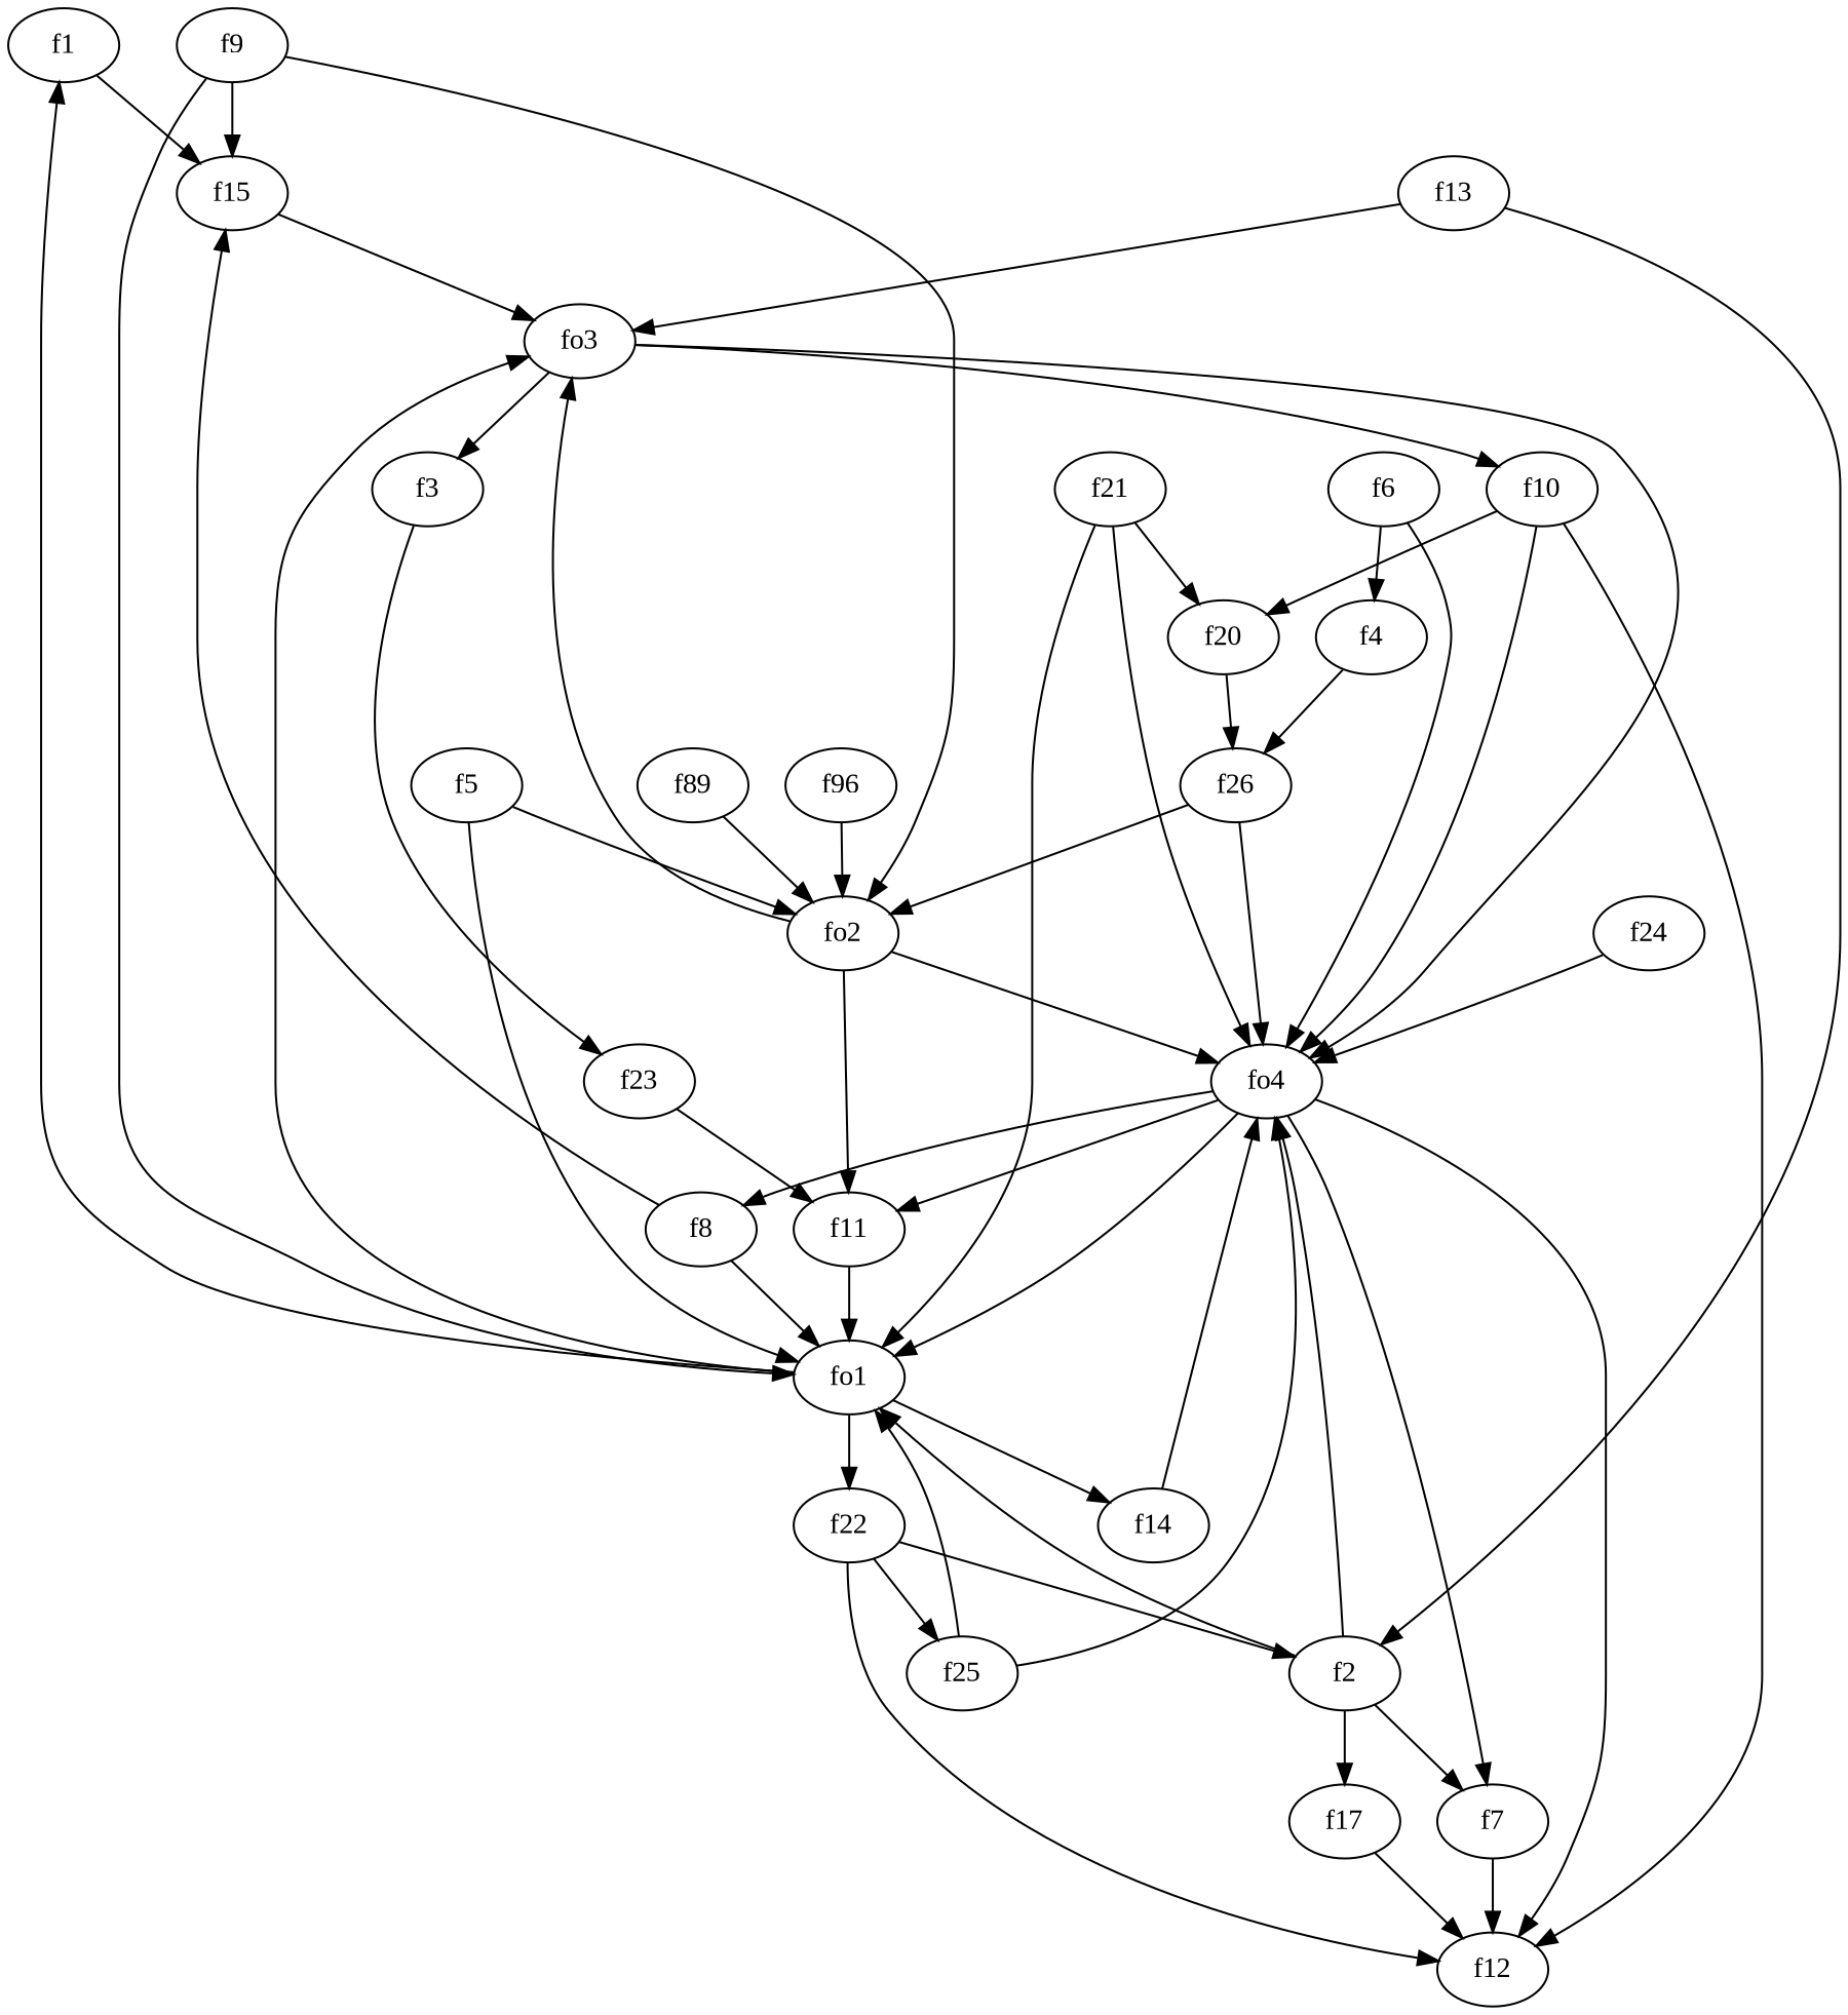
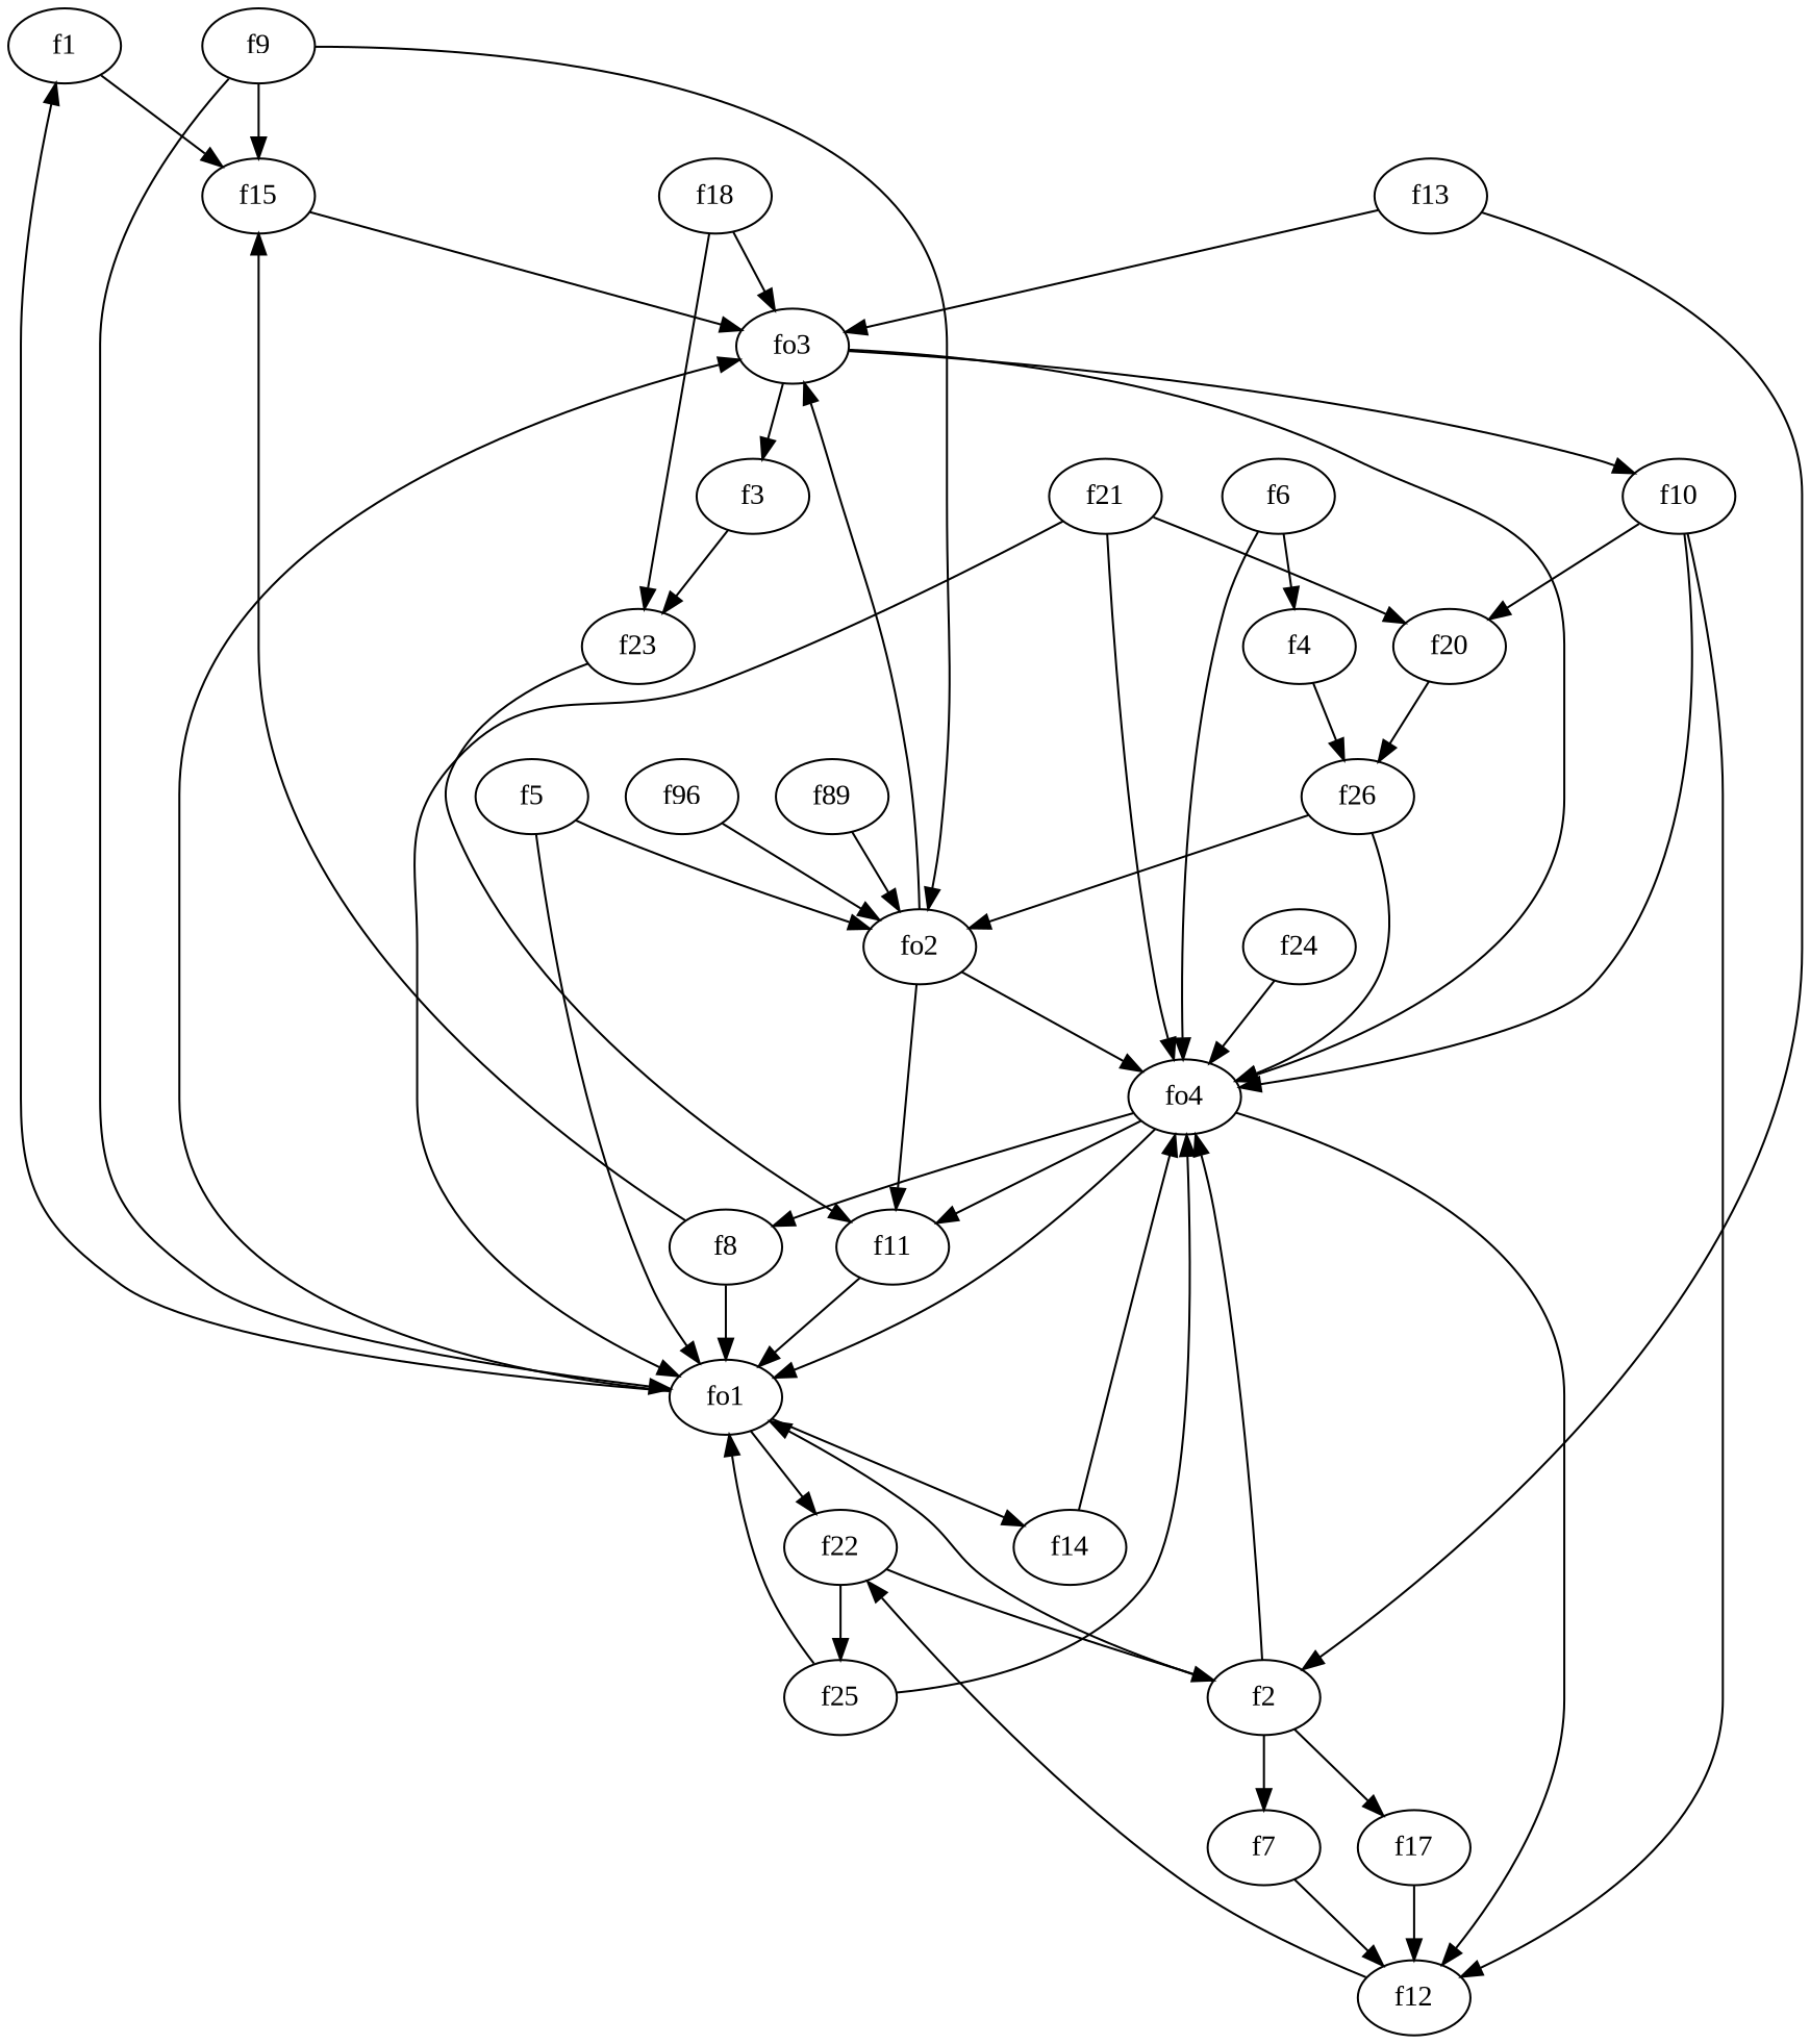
  strict digraph {
    fontname="Liberation Serif"
    node [fontname="Liberation Serif"]
    edge [fontname="Liberation Serif" weight=2]
    f1
    f15
    fo3
    f2
    f7
    f17
    fo1
    fo4
    f12
    f14
    f22
    f8
    f11
    f3
    f23
    f4
    f26
    fo2
    f5
    f6
    f9
    f10
    f20
    f25
    f13
    n26 [label=f96]
+   f18
    n28 [label=f89]
    f21
    f24
    f1 -> f15
    f15 -> fo3
    fo3 -> fo4
    fo3 -> f3
    fo3 -> f10
    f2 -> f7
    f2 -> f17
    f2 -> fo1
    f2 -> fo4
    f7 -> f12
    f17 -> f12
    fo1 -> f1
    fo1 -> fo3
    fo1 -> f14
    fo1 -> f22
-   fo4 -> f7
    fo4 -> fo1
    fo4 -> f12
    fo4 -> f8
    fo4 -> f11
-   f22 -> f12
+   f12 -> f22
    f14 -> fo4
    f22 -> f2
    f22 -> f25
    f8 -> f15
    f8 -> fo1
    f11 -> fo1
    f3 -> f23
    f23 -> f11
    f4 -> f26
    f26 -> fo4
    f26 -> fo2
    fo2 -> fo3
    fo2 -> fo4
    fo2 -> f11
    f5 -> fo1
    f5 -> fo2
    f6 -> fo4
    f6 -> f4
    f9 -> f15
    f9 -> fo1
    f9 -> fo2
    f10 -> fo4
    f10 -> f12
    f10 -> f20
    f20 -> f26
    f25 -> fo1
    f25 -> fo4
    f13 -> fo3
    f13 -> f2
    n26 -> fo2
+   f18 -> fo3
+   f18 -> f23
    n28 -> fo2
    f21 -> fo1
    f21 -> fo4
    f21 -> f20
    f24 -> fo4
  }
